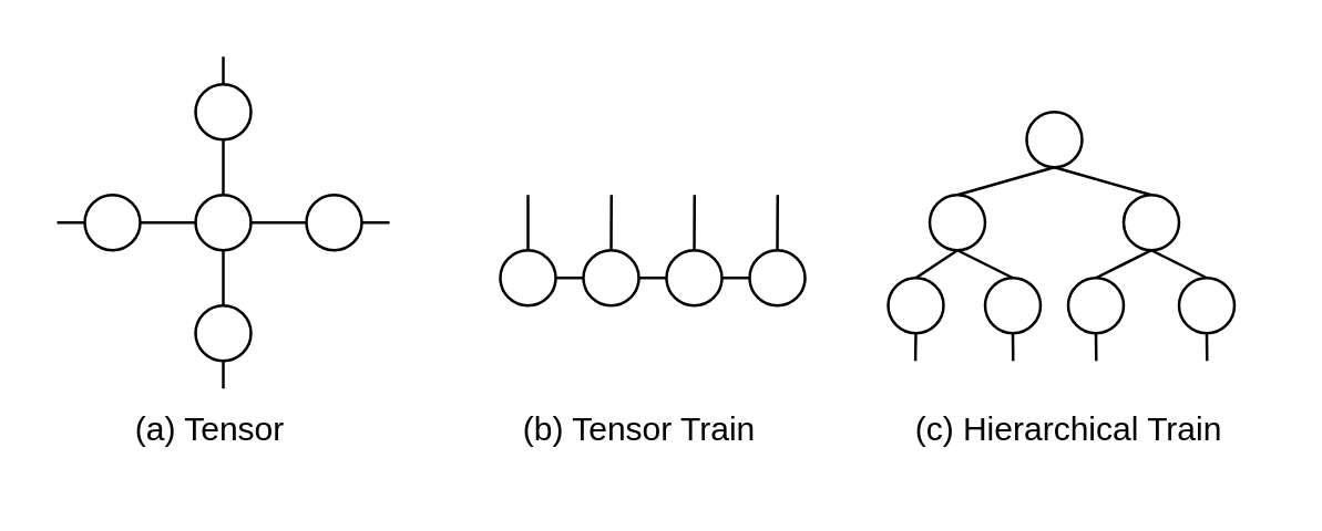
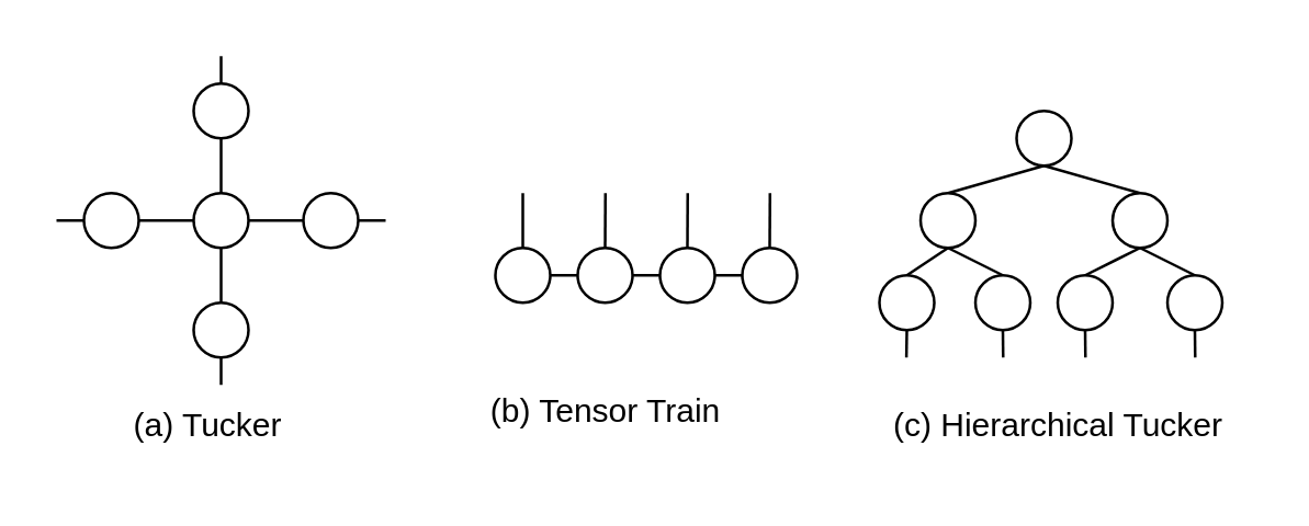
  <mxCell id="0" />
  <mxCell id="1" parent="0" />
  <mxCell id="2" style="edgeStyle=orthogonalEdgeStyle;rounded=0;orthogonalLoop=1;jettySize=auto;html=1;exitX=0.5;exitY=0;exitDx=0;exitDy=0;entryX=0.5;entryY=1;entryDx=0;entryDy=0;endArrow=none;endFill=0;" edge="1" parent="1" source="6" target="10"><mxGeometry relative="1" as="geometry" /></mxCell>
  <mxCell id="3" style="edgeStyle=orthogonalEdgeStyle;rounded=0;orthogonalLoop=1;jettySize=auto;html=1;exitX=1;exitY=0.5;exitDx=0;exitDy=0;entryX=0;entryY=0.5;entryDx=0;entryDy=0;endArrow=none;endFill=0;" edge="1" parent="1" source="6" target="12"><mxGeometry relative="1" as="geometry" /></mxCell>
  <mxCell id="4" style="edgeStyle=orthogonalEdgeStyle;rounded=0;orthogonalLoop=1;jettySize=auto;html=1;exitX=0.5;exitY=1;exitDx=0;exitDy=0;entryX=0.5;entryY=0;entryDx=0;entryDy=0;endArrow=none;endFill=0;" edge="1" parent="1" source="6" target="8"><mxGeometry relative="1" as="geometry" /></mxCell>
  <mxCell id="5" style="edgeStyle=orthogonalEdgeStyle;rounded=0;orthogonalLoop=1;jettySize=auto;html=1;exitX=0;exitY=0.5;exitDx=0;exitDy=0;entryX=1;entryY=0.5;entryDx=0;entryDy=0;endArrow=none;endFill=0;" edge="1" parent="1" source="6" target="14"><mxGeometry relative="1" as="geometry" /></mxCell>
  <mxCell id="6" value="" style="ellipse;whiteSpace=wrap;html=1;aspect=fixed;" vertex="1" parent="1"><mxGeometry x="70" y="70" width="20" height="20" as="geometry" /></mxCell>
  <mxCell id="7" style="rounded=0;orthogonalLoop=1;jettySize=auto;html=1;exitX=0.5;exitY=1;exitDx=0;exitDy=0;endArrow=none;endFill=0;" edge="1" parent="1" source="8"><mxGeometry relative="1" as="geometry"><mxPoint x="80" y="140" as="targetPoint" /></mxGeometry></mxCell>
  <mxCell id="8" value="" style="ellipse;whiteSpace=wrap;html=1;aspect=fixed;" vertex="1" parent="1"><mxGeometry x="70" y="110" width="20" height="20" as="geometry" /></mxCell>
  <mxCell id="9" style="rounded=0;orthogonalLoop=1;jettySize=auto;html=1;exitX=0.5;exitY=0;exitDx=0;exitDy=0;endArrow=none;endFill=0;" edge="1" parent="1" source="10"><mxGeometry relative="1" as="geometry"><mxPoint x="80" y="20" as="targetPoint" /></mxGeometry></mxCell>
  <mxCell id="10" value="" style="ellipse;whiteSpace=wrap;html=1;aspect=fixed;" vertex="1" parent="1"><mxGeometry x="70" y="30" width="20" height="20" as="geometry" /></mxCell>
  <mxCell id="11" style="rounded=0;orthogonalLoop=1;jettySize=auto;html=1;exitX=1;exitY=0.5;exitDx=0;exitDy=0;endArrow=none;endFill=0;" edge="1" parent="1" source="12"><mxGeometry relative="1" as="geometry"><mxPoint x="140" y="80" as="targetPoint" /></mxGeometry></mxCell>
  <mxCell id="12" value="" style="ellipse;whiteSpace=wrap;html=1;aspect=fixed;" vertex="1" parent="1"><mxGeometry x="110" y="70" width="20" height="20" as="geometry" /></mxCell>
  <mxCell id="13" style="rounded=0;orthogonalLoop=1;jettySize=auto;html=1;exitX=0;exitY=0.5;exitDx=0;exitDy=0;endArrow=none;endFill=0;" edge="1" parent="1" source="14"><mxGeometry relative="1" as="geometry"><mxPoint x="20" y="80" as="targetPoint" /></mxGeometry></mxCell>
  <mxCell id="14" value="" style="ellipse;whiteSpace=wrap;html=1;aspect=fixed;" vertex="1" parent="1"><mxGeometry x="30" y="70" width="20" height="20" as="geometry" /></mxCell>
  <mxCell id="15" style="edgeStyle=orthogonalEdgeStyle;rounded=0;orthogonalLoop=1;jettySize=auto;html=1;exitX=1;exitY=0.5;exitDx=0;exitDy=0;entryX=0;entryY=0.5;entryDx=0;entryDy=0;endArrow=none;endFill=0;" edge="1" parent="1" source="17" target="23"><mxGeometry relative="1" as="geometry" /></mxCell>
  <mxCell id="16" style="rounded=0;orthogonalLoop=1;jettySize=auto;html=1;exitX=0.5;exitY=0;exitDx=0;exitDy=0;endArrow=none;endFill=0;" edge="1" parent="1" source="17"><mxGeometry relative="1" as="geometry"><mxPoint x="190" y="70" as="targetPoint" /></mxGeometry></mxCell>
  <mxCell id="17" value="" style="ellipse;whiteSpace=wrap;html=1;aspect=fixed;" vertex="1" parent="1"><mxGeometry x="180" y="90" width="20" height="20" as="geometry" /></mxCell>
  <mxCell id="18" style="edgeStyle=orthogonalEdgeStyle;rounded=0;orthogonalLoop=1;jettySize=auto;html=1;exitX=1;exitY=0.5;exitDx=0;exitDy=0;entryX=0;entryY=0.5;entryDx=0;entryDy=0;endArrow=none;endFill=0;" edge="1" parent="1" source="20" target="25"><mxGeometry relative="1" as="geometry" /></mxCell>
  <mxCell id="19" style="rounded=0;orthogonalLoop=1;jettySize=auto;html=1;exitX=0.5;exitY=0;exitDx=0;exitDy=0;endArrow=none;endFill=0;" edge="1" parent="1" source="20"><mxGeometry relative="1" as="geometry"><mxPoint x="250.105" y="70" as="targetPoint" /></mxGeometry></mxCell>
  <mxCell id="20" value="" style="ellipse;whiteSpace=wrap;html=1;aspect=fixed;" vertex="1" parent="1"><mxGeometry x="240" y="90" width="20" height="20" as="geometry" /></mxCell>
  <mxCell id="21" style="edgeStyle=orthogonalEdgeStyle;rounded=0;orthogonalLoop=1;jettySize=auto;html=1;exitX=1;exitY=0.5;exitDx=0;exitDy=0;entryX=0;entryY=0.5;entryDx=0;entryDy=0;endArrow=none;endFill=0;" edge="1" parent="1" source="23" target="20"><mxGeometry relative="1" as="geometry" /></mxCell>
  <mxCell id="22" style="rounded=0;orthogonalLoop=1;jettySize=auto;html=1;exitX=0.5;exitY=0;exitDx=0;exitDy=0;endArrow=none;endFill=0;" edge="1" parent="1" source="23"><mxGeometry relative="1" as="geometry"><mxPoint x="220.105" y="70" as="targetPoint" /></mxGeometry></mxCell>
  <mxCell id="23" value="" style="ellipse;whiteSpace=wrap;html=1;aspect=fixed;" vertex="1" parent="1"><mxGeometry x="210" y="90" width="20" height="20" as="geometry" /></mxCell>
  <mxCell id="24" style="rounded=0;orthogonalLoop=1;jettySize=auto;html=1;exitX=0.5;exitY=0;exitDx=0;exitDy=0;endArrow=none;endFill=0;" edge="1" parent="1" source="25"><mxGeometry relative="1" as="geometry"><mxPoint x="280.105" y="70" as="targetPoint" /></mxGeometry></mxCell>
  <mxCell id="25" value="" style="ellipse;whiteSpace=wrap;html=1;aspect=fixed;" vertex="1" parent="1"><mxGeometry x="270" y="90" width="20" height="20" as="geometry" /></mxCell>
  <mxCell id="26" style="rounded=0;orthogonalLoop=1;jettySize=auto;html=1;exitX=0.5;exitY=1;exitDx=0;exitDy=0;entryX=0.5;entryY=0;entryDx=0;entryDy=0;endArrow=none;endFill=0;" edge="1" parent="1" source="28" target="31"><mxGeometry relative="1" as="geometry" /></mxCell>
  <mxCell id="27" style="rounded=0;orthogonalLoop=1;jettySize=auto;html=1;exitX=0.5;exitY=1;exitDx=0;exitDy=0;entryX=0.5;entryY=0;entryDx=0;entryDy=0;endArrow=none;endFill=0;" edge="1" parent="1" source="28" target="34"><mxGeometry relative="1" as="geometry" /></mxCell>
  <mxCell id="28" value="" style="ellipse;whiteSpace=wrap;html=1;aspect=fixed;" vertex="1" parent="1"><mxGeometry x="370" y="40" width="20" height="20" as="geometry" /></mxCell>
  <mxCell id="29" style="rounded=0;orthogonalLoop=1;jettySize=auto;html=1;exitX=0.5;exitY=1;exitDx=0;exitDy=0;entryX=0.5;entryY=0;entryDx=0;entryDy=0;endArrow=none;endFill=0;" edge="1" parent="1" source="31" target="36"><mxGeometry relative="1" as="geometry" /></mxCell>
  <mxCell id="30" style="rounded=0;orthogonalLoop=1;jettySize=auto;html=1;exitX=0.5;exitY=1;exitDx=0;exitDy=0;entryX=0.5;entryY=0;entryDx=0;entryDy=0;endArrow=none;endFill=0;" edge="1" parent="1" source="31" target="38"><mxGeometry relative="1" as="geometry" /></mxCell>
  <mxCell id="31" value="" style="ellipse;whiteSpace=wrap;html=1;aspect=fixed;" vertex="1" parent="1"><mxGeometry x="335" y="70" width="20" height="20" as="geometry" /></mxCell>
  <mxCell id="32" style="rounded=0;orthogonalLoop=1;jettySize=auto;html=1;exitX=0.5;exitY=1;exitDx=0;exitDy=0;entryX=0.5;entryY=0;entryDx=0;entryDy=0;endArrow=none;endFill=0;" edge="1" parent="1" source="34" target="40"><mxGeometry relative="1" as="geometry" /></mxCell>
  <mxCell id="33" style="rounded=0;orthogonalLoop=1;jettySize=auto;html=1;exitX=0.5;exitY=1;exitDx=0;exitDy=0;entryX=0.5;entryY=0;entryDx=0;entryDy=0;endArrow=none;endFill=0;" edge="1" parent="1" source="34" target="42"><mxGeometry relative="1" as="geometry" /></mxCell>
  <mxCell id="34" value="" style="ellipse;whiteSpace=wrap;html=1;aspect=fixed;" vertex="1" parent="1"><mxGeometry x="405" y="70" width="20" height="20" as="geometry" /></mxCell>
  <mxCell id="35" style="rounded=0;orthogonalLoop=1;jettySize=auto;html=1;exitX=0.5;exitY=1;exitDx=0;exitDy=0;endArrow=none;endFill=0;" edge="1" parent="1" source="36"><mxGeometry relative="1" as="geometry"><mxPoint x="329.842" y="130" as="targetPoint" /></mxGeometry></mxCell>
  <mxCell id="36" value="" style="ellipse;whiteSpace=wrap;html=1;aspect=fixed;" vertex="1" parent="1"><mxGeometry x="320" y="100" width="20" height="20" as="geometry" /></mxCell>
  <mxCell id="37" style="rounded=0;orthogonalLoop=1;jettySize=auto;html=1;exitX=0.5;exitY=1;exitDx=0;exitDy=0;endArrow=none;endFill=0;" edge="1" parent="1" source="38"><mxGeometry relative="1" as="geometry"><mxPoint x="365.105" y="130" as="targetPoint" /></mxGeometry></mxCell>
  <mxCell id="38" value="" style="ellipse;whiteSpace=wrap;html=1;aspect=fixed;" vertex="1" parent="1"><mxGeometry x="355" y="100" width="20" height="20" as="geometry" /></mxCell>
  <mxCell id="39" style="rounded=0;orthogonalLoop=1;jettySize=auto;html=1;exitX=0.5;exitY=1;exitDx=0;exitDy=0;endArrow=none;endFill=0;" edge="1" parent="1" source="40"><mxGeometry relative="1" as="geometry"><mxPoint x="395.105" y="130" as="targetPoint" /></mxGeometry></mxCell>
  <mxCell id="40" value="" style="ellipse;whiteSpace=wrap;html=1;aspect=fixed;" vertex="1" parent="1"><mxGeometry x="385" y="100" width="20" height="20" as="geometry" /></mxCell>
  <mxCell id="41" style="rounded=0;orthogonalLoop=1;jettySize=auto;html=1;exitX=0.5;exitY=1;exitDx=0;exitDy=0;endArrow=none;endFill=0;" edge="1" parent="1" source="42"><mxGeometry relative="1" as="geometry"><mxPoint x="435.105" y="130" as="targetPoint" /></mxGeometry></mxCell>
  <mxCell id="42" value="" style="ellipse;whiteSpace=wrap;html=1;aspect=fixed;" vertex="1" parent="1"><mxGeometry x="425" y="100" width="20" height="20" as="geometry" /></mxCell>
- <mxCell id="43" value="(a) Tensor" style="text;html=1;align=center;verticalAlign=middle;resizable=0;points=[];autosize=1;strokeColor=none;fillColor=none;" vertex="1" parent="1"><mxGeometry x="35" y="140" width="80" height="30" as="geometry" /></mxCell>
- <mxCell id="44" value="(b) Tensor Train" style="text;html=1;align=center;verticalAlign=middle;resizable=0;points=[];autosize=1;strokeColor=none;fillColor=none;" vertex="1" parent="1"><mxGeometry x="175" y="140" width="110" height="30" as="geometry" /></mxCell>
- <mxCell id="45" value="(c) Hierarchical Train" style="text;html=1;align=center;verticalAlign=middle;resizable=0;points=[];autosize=1;strokeColor=none;fillColor=none;" vertex="1" parent="1"><mxGeometry x="315" y="140" width="140" height="30" as="geometry" /></mxCell>
+ <mxCell id="43" value="(a) Tucker" style="text;html=1;align=center;verticalAlign=middle;resizable=0;points=[];autosize=1;strokeColor=none;fillColor=none;" vertex="1" parent="1"><mxGeometry x="35" y="140" width="80" height="30" as="geometry" /></mxCell>
+ <mxCell id="44" value="(b) Tensor Train" style="text;html=1;align=center;verticalAlign=middle;resizable=0;points=[];autosize=1;strokeColor=none;fillColor=none;" vertex="1" parent="1"><mxGeometry x="165" y="135" width="110" height="30" as="geometry" /></mxCell>
+ <mxCell id="45" value="(c) Hierarchical Tucker" style="text;html=1;align=center;verticalAlign=middle;resizable=0;points=[];autosize=1;strokeColor=none;fillColor=none;" vertex="1" parent="1"><mxGeometry x="315" y="140" width="140" height="30" as="geometry" /></mxCell>
